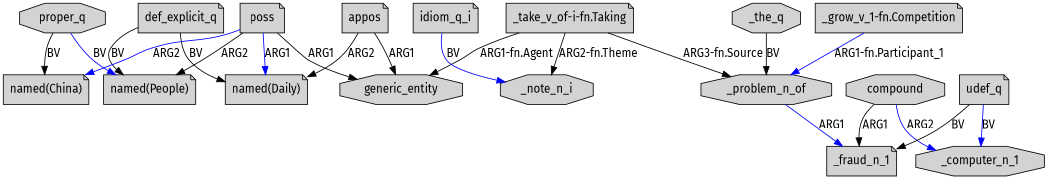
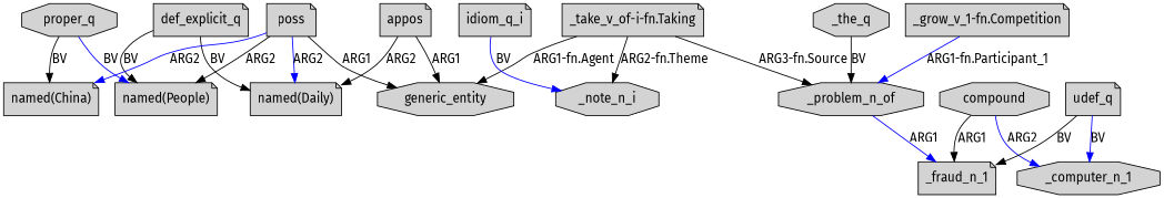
  digraph {
    fontname="Fira Sans"
    node [fontname="Fira Sans" shape=note style=filled]
    edge [color=black fontname="Fira Sans"]
    def_explicit_q
    "named(Daily)"
    "named(People)"
    generic_entity [shape=octagon]
    compound [shape=octagon]
    _computer_n_1 [shape=octagon]
    _fraud_n_1
    proper_q [shape=octagon]
    "named(China)"
    poss
    "_take_v_of-i-fn.Taking"
    _note_n_i [shape=octagon]
    _problem_n_of [shape=octagon]
    idiom_q_i
    _the_q [shape=octagon]
    appos
    udef_q
    "_grow_v_1-fn.Competition"
    def_explicit_q -> "named(Daily)" [label=BV]
    def_explicit_q -> "named(People)" [label=BV]
    compound -> _computer_n_1 [color=blue label=ARG2]
    compound -> _fraud_n_1 [label=ARG1]
    proper_q -> "named(People)" [color=blue label=BV]
    proper_q -> "named(China)" [label=BV]
-   poss -> "named(Daily)" [color=blue label=ARG1]
+   poss -> "named(Daily)" [color=blue label=ARG2]
    poss -> "named(People)" [label=ARG2]
    poss -> generic_entity [label=ARG1]
    poss -> "named(China)" [color=blue label=ARG2]
    "_take_v_of-i-fn.Taking" -> generic_entity [label="ARG1-fn.Agent"]
    "_take_v_of-i-fn.Taking" -> _note_n_i [label="ARG2-fn.Theme"]
    "_take_v_of-i-fn.Taking" -> _problem_n_of [label="ARG3-fn.Source"]
    _problem_n_of -> _fraud_n_1 [color=blue label=ARG1]
    idiom_q_i -> _note_n_i [color=blue label=BV]
    _the_q -> _problem_n_of [label=BV]
    appos -> "named(Daily)" [label=ARG2]
    appos -> generic_entity [label=ARG1]
    udef_q -> _computer_n_1 [color=blue label=BV]
    udef_q -> _fraud_n_1 [label=BV]
    "_grow_v_1-fn.Competition" -> _problem_n_of [color=blue label="ARG1-fn.Participant_1"]
  }
